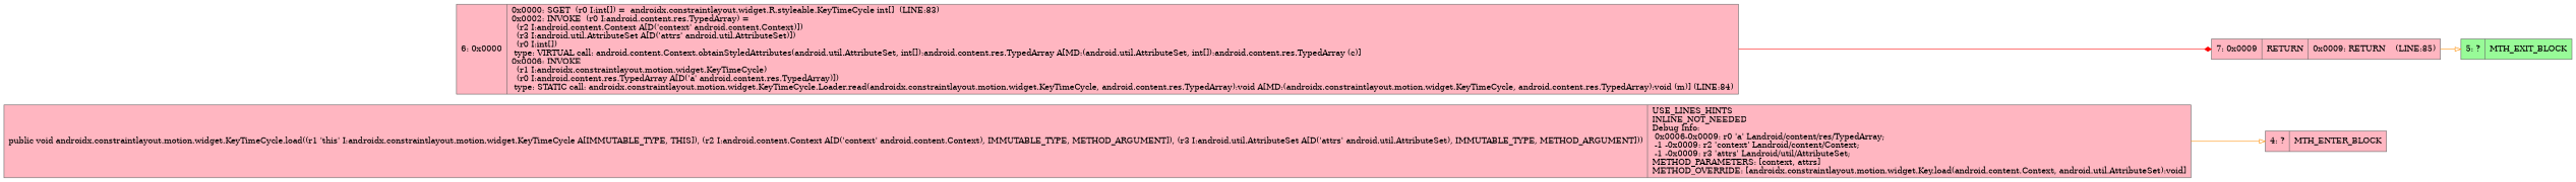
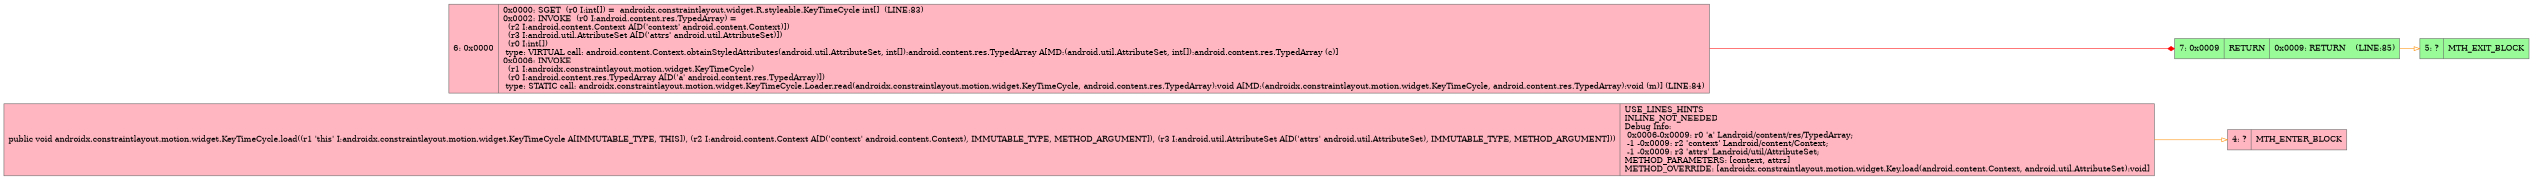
  digraph {
    rankdir=LR
    node [color=gray40 fillcolor=lightpink shape=record style=filled]
    edge [arrowhead=onormal color=darkorange]
    n1 [label="{4\:\ ?|MTH_ENTER_BLOCK\l}"]
    n2 [label="{6\:\ 0x0000|0x0000: SGET  (r0 I:int[]) =  androidx.constraintlayout.widget.R.styleable.KeyTimeCycle int[]  (LINE:83)\l0x0002: INVOKE  (r0 I:android.content.res.TypedArray) = \l  (r2 I:android.content.Context A[D('context' android.content.Context)])\l  (r3 I:android.util.AttributeSet A[D('attrs' android.util.AttributeSet)])\l  (r0 I:int[])\l type: VIRTUAL call: android.content.Context.obtainStyledAttributes(android.util.AttributeSet, int[]):android.content.res.TypedArray A[MD:(android.util.AttributeSet, int[]):android.content.res.TypedArray (c)]\l0x0006: INVOKE  \l  (r1 I:androidx.constraintlayout.motion.widget.KeyTimeCycle)\l  (r0 I:android.content.res.TypedArray A[D('a' android.content.res.TypedArray)])\l type: STATIC call: androidx.constraintlayout.motion.widget.KeyTimeCycle.Loader.read(androidx.constraintlayout.motion.widget.KeyTimeCycle, android.content.res.TypedArray):void A[MD:(androidx.constraintlayout.motion.widget.KeyTimeCycle, android.content.res.TypedArray):void (m)] (LINE:84)\l}"]
-   n3 [label="{7\:\ 0x0009|RETURN\l|0x0009: RETURN    (LINE:85)\l}"]
+   n3 [fillcolor=palegreen label="{7\:\ 0x0009|RETURN\l|0x0009: RETURN    (LINE:85)\l}"]
    n4 [fillcolor=palegreen label="{5\:\ ?|MTH_EXIT_BLOCK\l}"]
    n5 [label="{public void androidx.constraintlayout.motion.widget.KeyTimeCycle.load((r1 'this' I:androidx.constraintlayout.motion.widget.KeyTimeCycle A[IMMUTABLE_TYPE, THIS]), (r2 I:android.content.Context A[D('context' android.content.Context), IMMUTABLE_TYPE, METHOD_ARGUMENT]), (r3 I:android.util.AttributeSet A[D('attrs' android.util.AttributeSet), IMMUTABLE_TYPE, METHOD_ARGUMENT]))  | USE_LINES_HINTS\lINLINE_NOT_NEEDED\lDebug Info:\l  0x0006\-0x0009: r0 'a' Landroid\/content\/res\/TypedArray;\l  \-1 \-0x0009: r2 'context' Landroid\/content\/Context;\l  \-1 \-0x0009: r3 'attrs' Landroid\/util\/AttributeSet;\lMETHOD_PARAMETERS: [context, attrs]\lMETHOD_OVERRIDE: [androidx.constraintlayout.motion.widget.Key.load(android.content.Context, android.util.AttributeSet):void]\l}"]
    n2 -> n3 [arrowhead=diamond color=red]
    n3 -> n4
    n5 -> n1
  }
